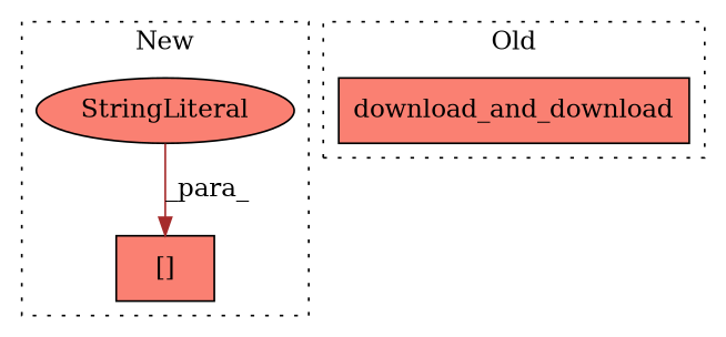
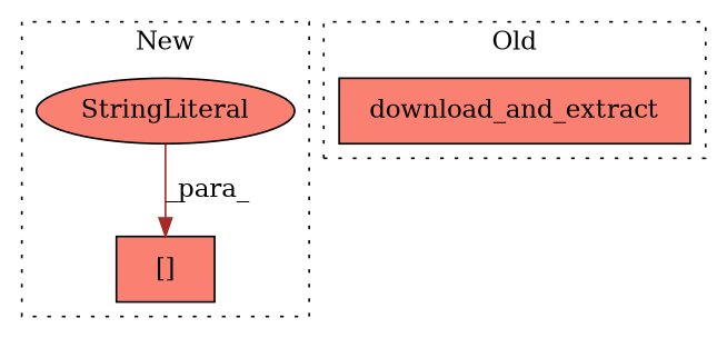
  digraph {
    node [shape=box style=filled fillcolor=salmon]
    n1 [a=2 l="6,1" label="[]" s="2728,2741"]
    n2 [a=45 l=7 label=StringLiteral s=2734 shape=ellipse]
-   n3 [a=32 l="21,1" label=download_and_download s="2672,2756"]
+   n3 [a=32 l="21,1" label=download_and_extract s="2672,2756"]
    subgraph cluster_1 {
      label=New
      style=dotted
      n1
      n2
    }
    subgraph cluster_2 {
      label=Old
      style=dotted
      n3
    }
    n2 -> n1 [label=_para_ color=brown]
  }
